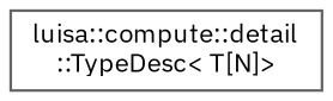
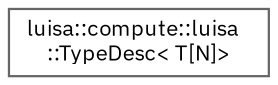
  digraph {
    rankdir=LR
    fontname="IBM Plex Sans"
-   n1 [color=grey40 fillcolor=white fontname="IBM Plex Sans" fontsize=10 height=0.2 label="luisa::compute::detail\l::TypeDesc\< T[N]\>" shape=box style=filled width=0.4]
+   n1 [color=grey40 fillcolor=white fontname="IBM Plex Sans" fontsize=10 height=0.2 label="luisa::compute::luisa\l::TypeDesc\< T[N]\>" shape=box style=filled width=0.4]
  }
